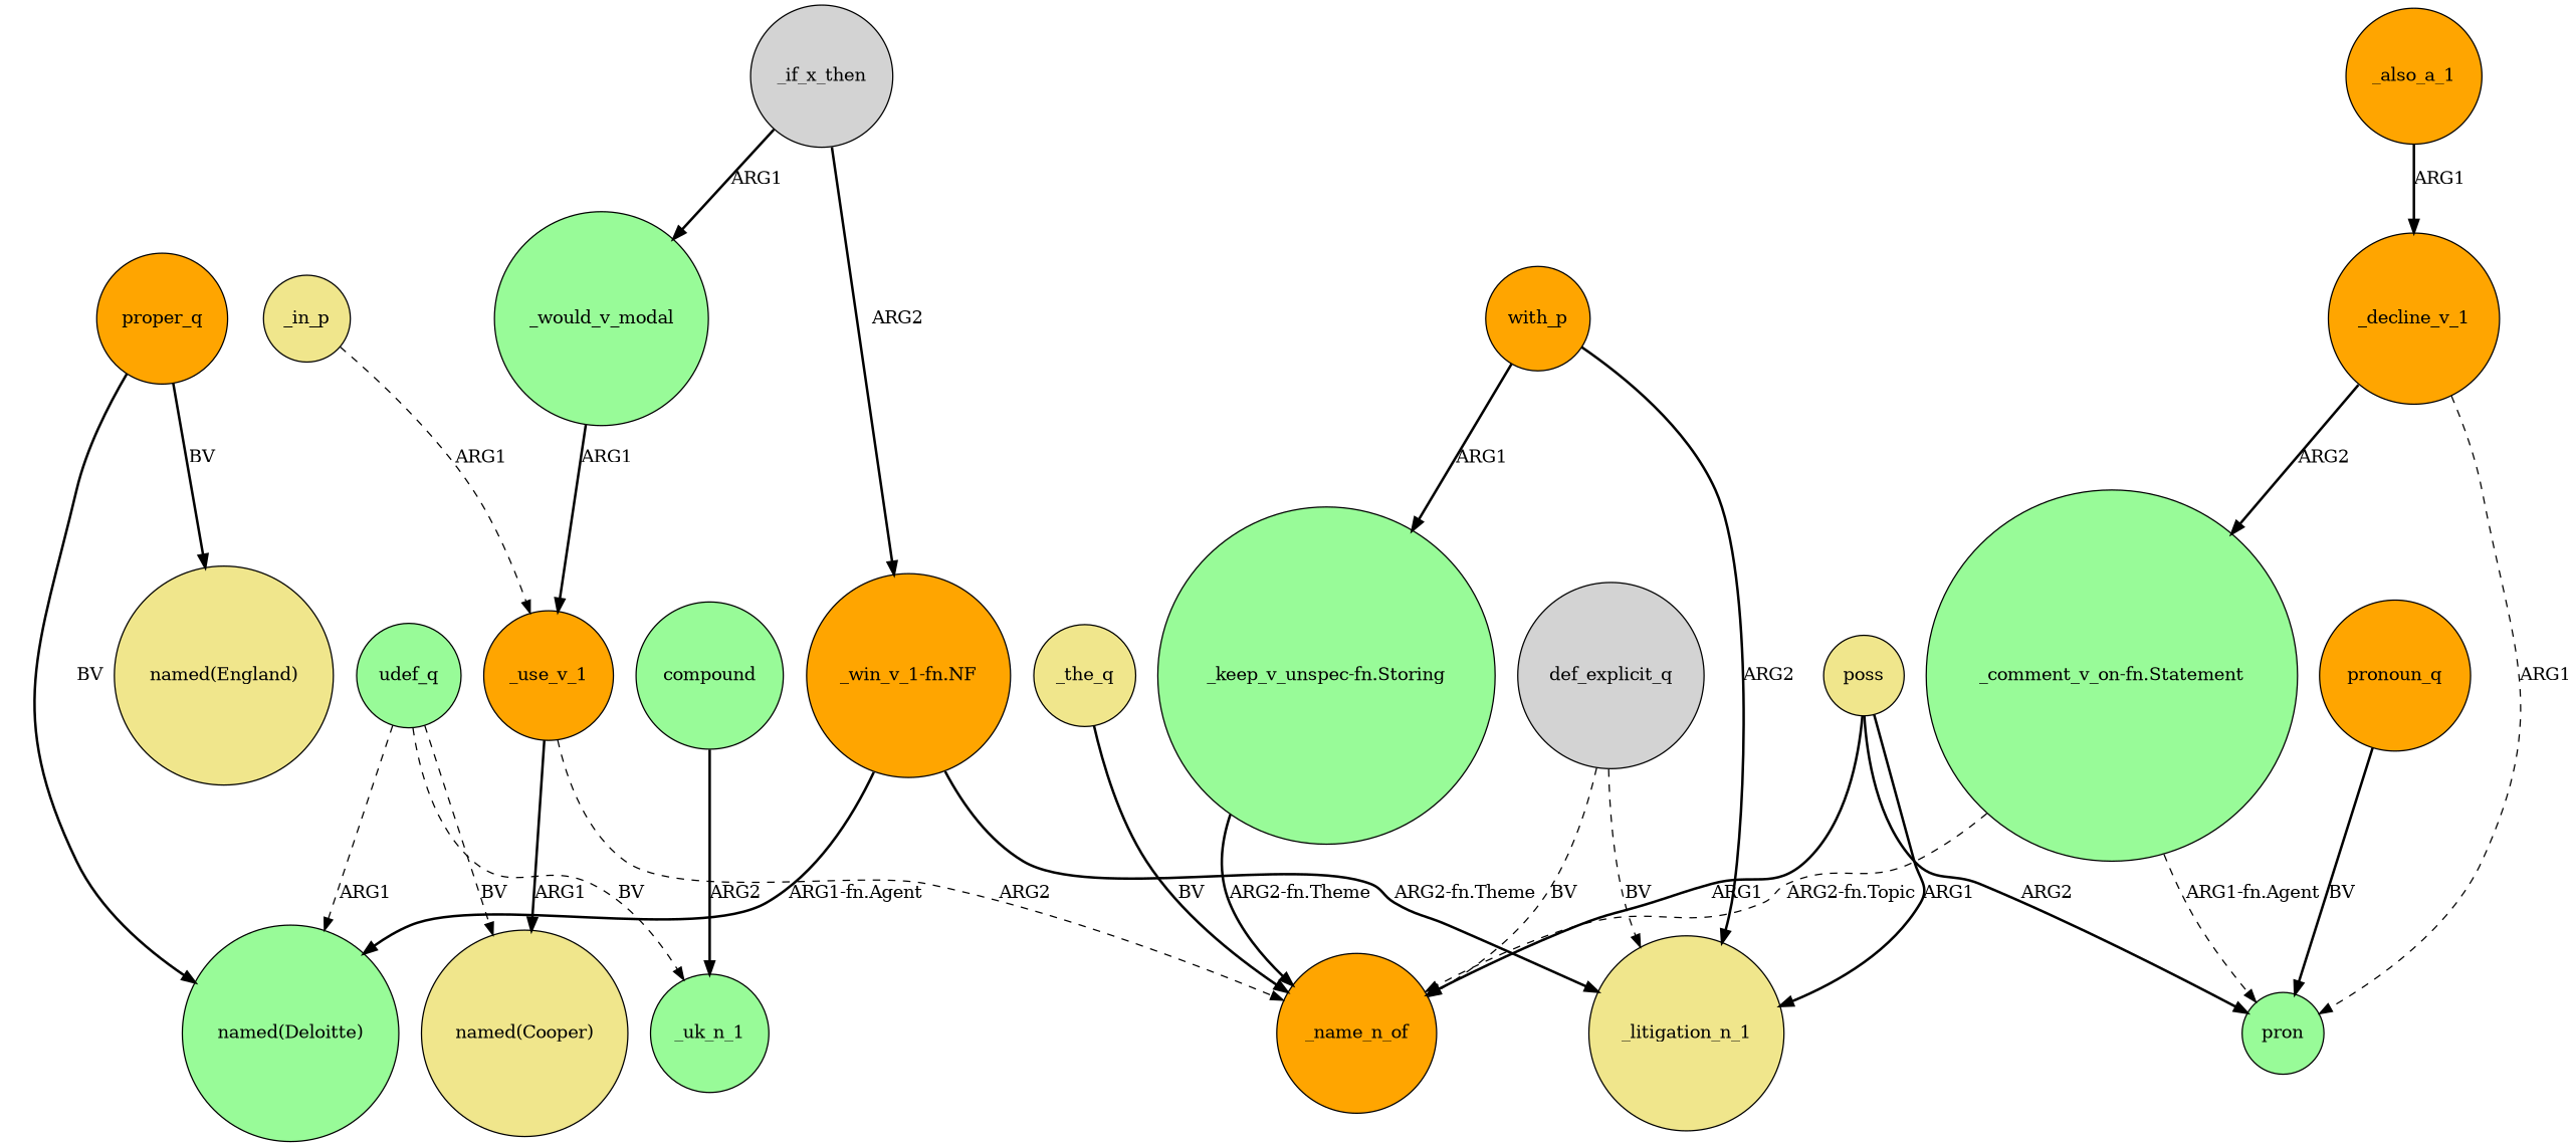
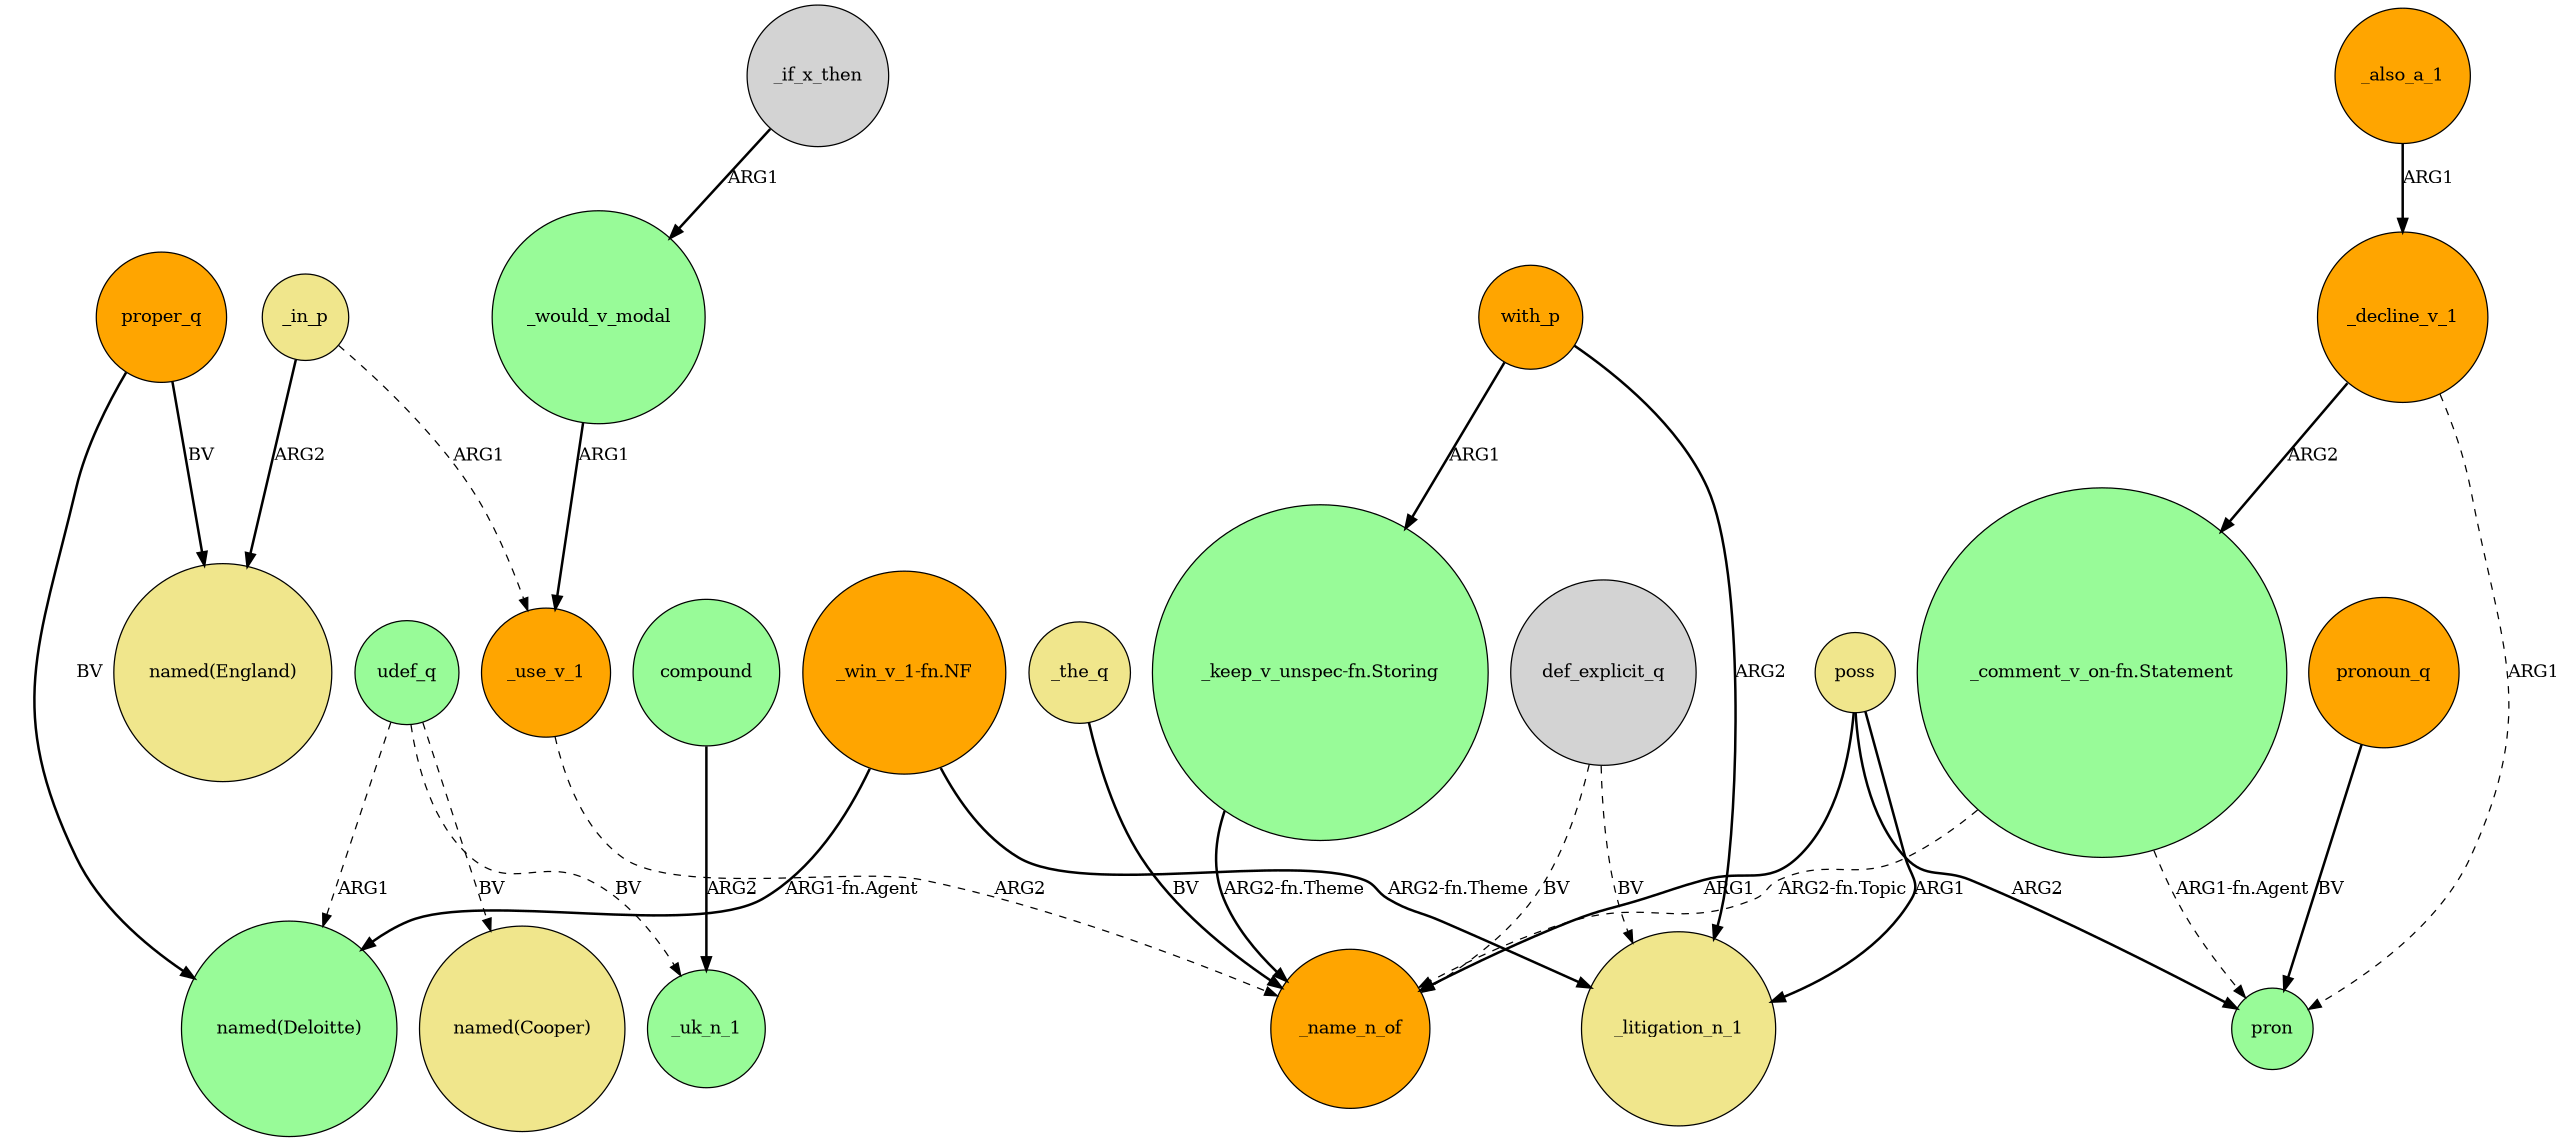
  digraph {
    node [fillcolor=orange shape=circle style=filled]
    edge [style=bold]
    _in_p [fillcolor=khaki]
    _use_v_1
    "named(England)" [fillcolor=khaki]
    "named(Cooper)" [fillcolor=khaki]
    _name_n_of
    pron [fillcolor=palegreen]
    _decline_v_1
    "_comment_v_on-fn.Statement" [fillcolor=palegreen]
    proper_q
    "named(Deloitte)" [fillcolor=palegreen]
    def_explicit_q [fillcolor=lightgrey]
    _litigation_n_1 [fillcolor=khaki]
    poss [fillcolor=khaki]
    _would_v_modal [fillcolor=palegreen]
    _also_a_1
    pronoun_q
    udef_q [fillcolor=palegreen]
    _uk_n_1 [fillcolor=palegreen]
    compound [fillcolor=palegreen]
    with_p
    "_keep_v_unspec-fn.Storing" [fillcolor=palegreen]
    "_win_v_1-fn.NF"
    _if_x_then [fillcolor=lightgrey]
    _the_q [fillcolor=khaki]
    _in_p -> _use_v_1 [label=ARG1 style=dashed]
-   _use_v_1 -> "named(Cooper)" [label=ARG1]
+   _in_p -> "named(England)" [label=ARG2]
    _use_v_1 -> _name_n_of [label=ARG2 style=dashed]
    _decline_v_1 -> pron [label=ARG1 style=dashed]
    _decline_v_1 -> "_comment_v_on-fn.Statement" [label=ARG2]
    "_comment_v_on-fn.Statement" -> _name_n_of [label="ARG2-fn.Topic" style=dashed]
    "_comment_v_on-fn.Statement" -> pron [label="ARG1-fn.Agent" style=dashed]
    proper_q -> "named(England)" [label=BV]
    proper_q -> "named(Deloitte)" [label=BV]
    def_explicit_q -> _name_n_of [label=BV style=dashed]
    def_explicit_q -> _litigation_n_1 [label=BV style=dashed]
    poss -> _name_n_of [label=ARG1]
    poss -> pron [label=ARG2]
    poss -> _litigation_n_1 [label=ARG1]
    _would_v_modal -> _use_v_1 [label=ARG1]
    _also_a_1 -> _decline_v_1 [label=ARG1]
    pronoun_q -> pron [label=BV]
    udef_q -> "named(Cooper)" [label=BV style=dashed]
    udef_q -> "named(Deloitte)" [label=ARG1 style=dashed]
    udef_q -> _uk_n_1 [label=BV style=dashed]
    compound -> _uk_n_1 [label=ARG2]
    with_p -> _litigation_n_1 [label=ARG2]
    with_p -> "_keep_v_unspec-fn.Storing" [label=ARG1]
    "_keep_v_unspec-fn.Storing" -> _name_n_of [label="ARG2-fn.Theme"]
    "_win_v_1-fn.NF" -> "named(Deloitte)" [label="ARG1-fn.Agent"]
    "_win_v_1-fn.NF" -> _litigation_n_1 [label="ARG2-fn.Theme"]
    _if_x_then -> _would_v_modal [label=ARG1]
-   _if_x_then -> "_win_v_1-fn.NF" [label=ARG2]
    _the_q -> _name_n_of [label=BV]
  }
